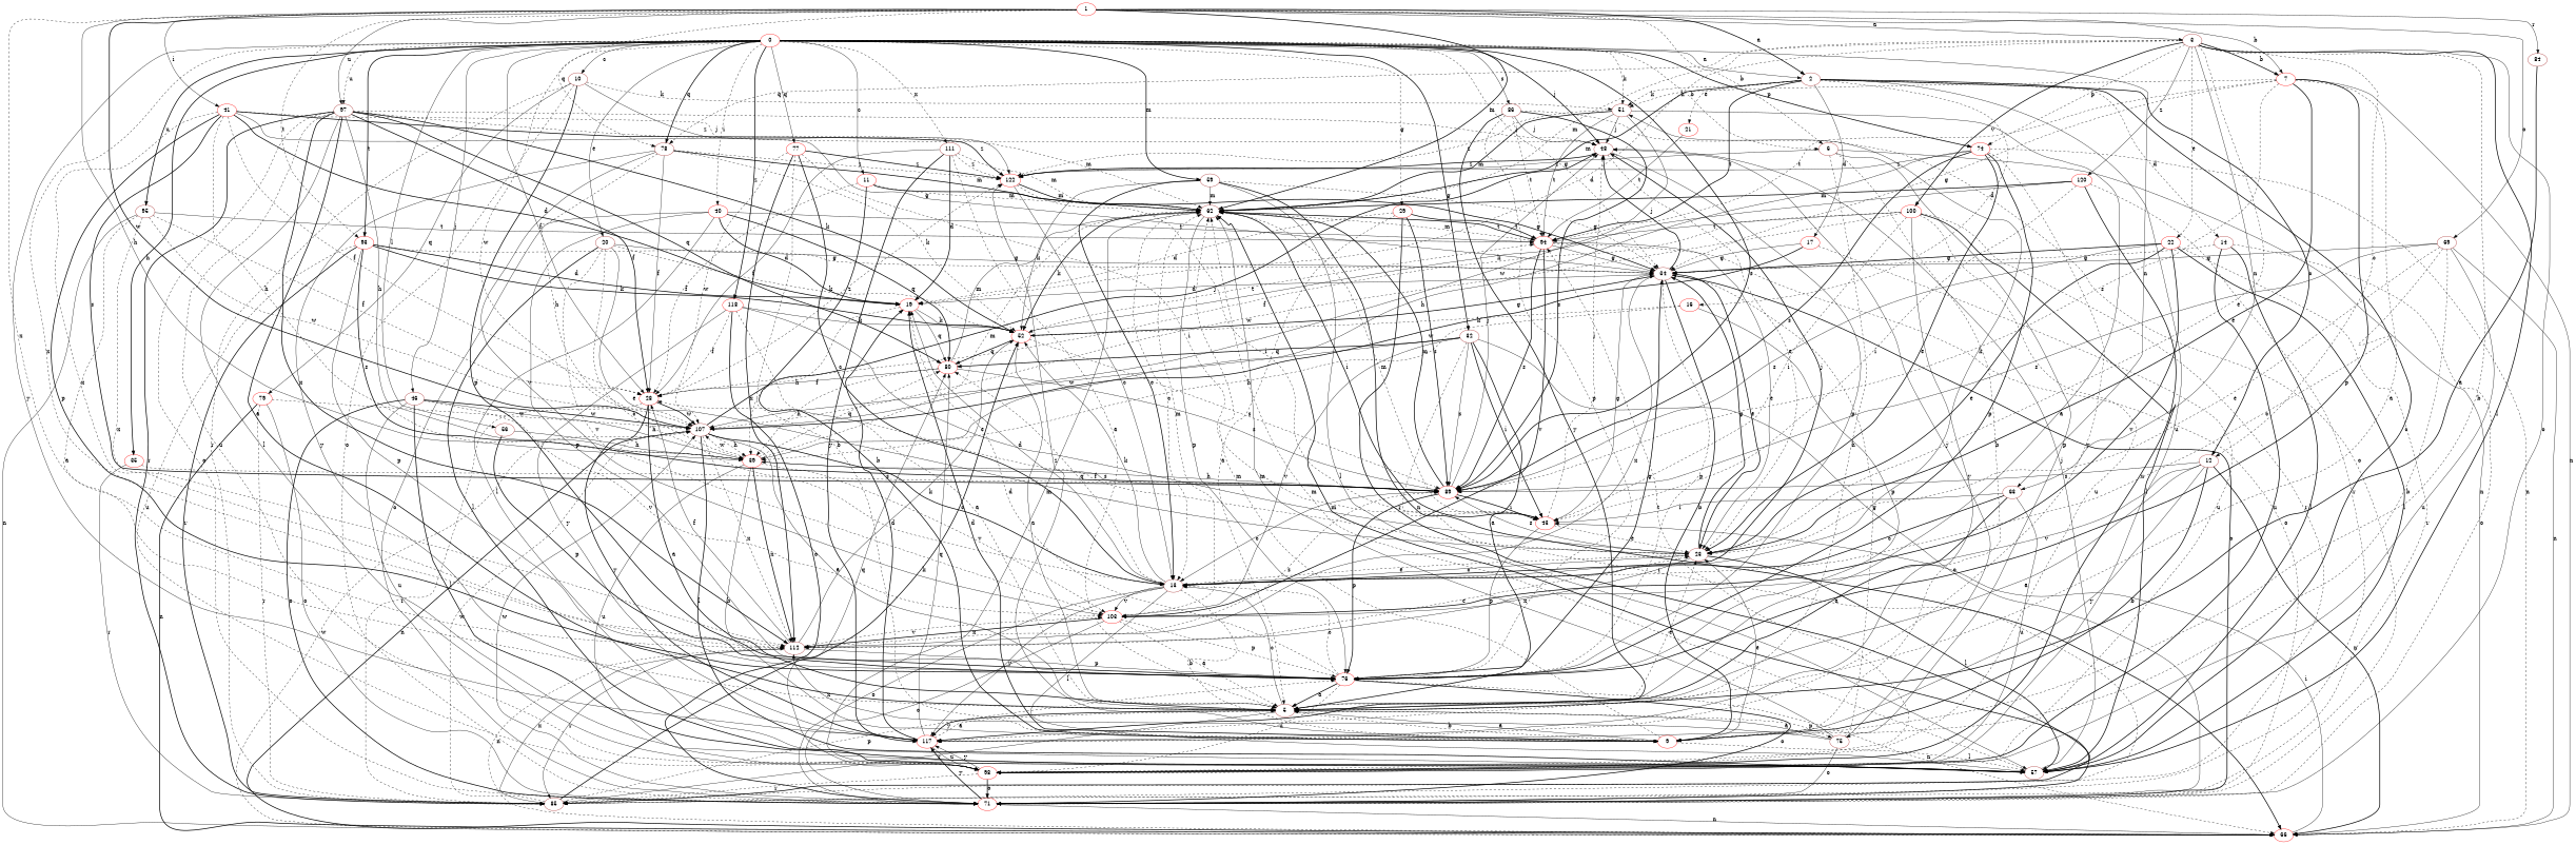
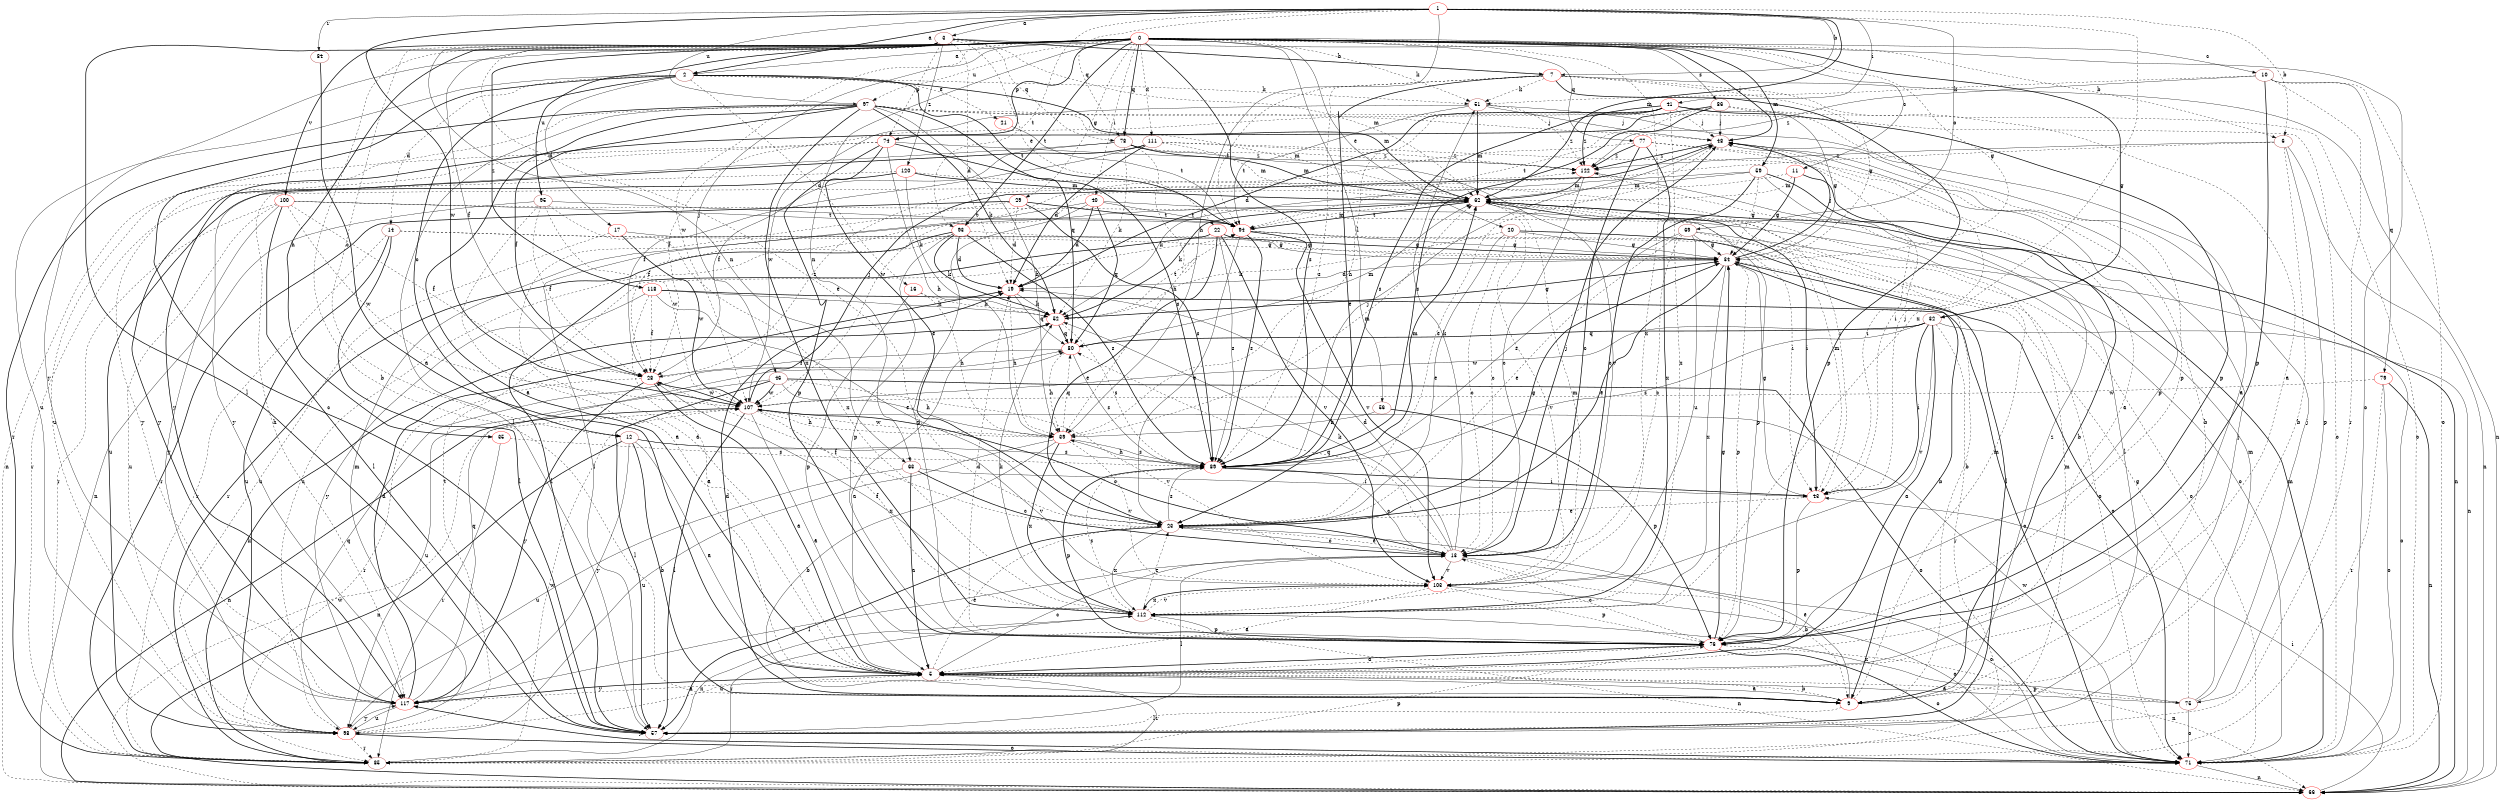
  strict digraph {
    fontname="DejaVu Serif"
    node [color=red fontname="DejaVu Serif"]
    edge [fontname="DejaVu Serif" style=dashed]
    2 [color=brown]
    0
    6 [color=brown]
    10 [color=brown]
    11
    20 [color=brown]
    28
    29
    32 [color=brown]
    34 [color=brown]
    35
    40
    46 [color=brown]
    48 [color=brown]
    51 [color=brown]
    56 [color=brown]
    59 [color=brown]
    63 [color=brown]
    74
    77
    78 [color=brown]
    86 [color=brown]
    89
    93
    95 [color=brown]
    97 [color=brown]
    107 [color=brown]
    111 [color=brown]
    112 [color=brown]
    117
    118
    62 [color=brown]
    12 [color=brown]
    14 [color=brown]
    16
    17
    21
    57 [color=brown]
    94
    98
    9
    75 [color=brown]
    66
    122
    71
    85 [color=brown]
    76
    79
    23 [color=brown]
    13 [color=brown]
    103
    52
    5 [color=brown]
    19
    80
    43
    39
    1
    3 [color=brown]
    7
    41
    69 [color=brown]
    84 [color=brown]
    22
    100
    120
    2 -> 51 [label=k]
    2 -> 62 [label=m style=bold]
    2 -> 12 [label=c style=bold]
    2 -> 14 [label=d]
    2 -> 16 [label=d]
    2 -> 17 [label=d style=solid]
    2 -> 21 [label=e]
    2 -> 57 [label=c style=bold]
    2 -> 94 [label=t style=bold]
    2 -> 98 [label=u style=solid]
    0 -> 2 [label=a style=solid]
    0 -> 6 [label=b]
    0 -> 10 [label=c style=solid]
    0 -> 11 [label=c style=solid]
    0 -> 20 [label=e style=solid]
    0 -> 28 [label=f style=solid]
    0 -> 29 [label=g]
    0 -> 32 [label=g style=bold]
    0 -> 34 [label=g]
    0 -> 35 [label=h style=bold]
    0 -> 40 [label=i]
    0 -> 46 [label=j style=solid]
    0 -> 48 [label=j style=bold]
    0 -> 51 [label=k]
    0 -> 56 [label=l style=solid]
    0 -> 59 [label=m style=bold]
    0 -> 63 [label=n style=solid]
    0 -> 74 [label=p style=bold]
    0 -> 77 [label=q style=solid]
    0 -> 78 [label=q style=bold]
    0 -> 86 [label=s style=solid]
    0 -> 89 [label=s style=bold]
    0 -> 93 [label=t style=bold]
    0 -> 95 [label=u style=bold]
    0 -> 97 [label=u]
    0 -> 107 [label=w]
    0 -> 111 [label=x]
    0 -> 112 [label=x]
    0 -> 117 [label=y style=solid]
    0 -> 118 [label=z style=bold]
    6 -> 117 [label=h]
    6 -> 9 [label=b]
    6 -> 75 [label=p style=solid]
    6 -> 66 [label=n style=solid]
    6 -> 122 [label=z style=solid]
    10 -> 51 [label=k]
    10 -> 122 [label=z style=solid]
    10 -> 71 [label=o]
    10 -> 85 [label=r]
    10 -> 76 [label=p style=bold]
    10 -> 79 [label=q style=solid]
    11 -> 28 [label=f]
    11 -> 34 [label=g style=bold]
    11 -> 62 [label=m]
    11 -> 9 [label=b style=bold]
    20 -> 34 [label=g style=solid]
    20 -> 57 [label=l style=bold]
    20 -> 23 [label=e style=solid]
    20 -> 13 [label=c]
    20 -> 103 [label=v]
    20 -> 52 [label=k]
    28 -> 107 [label=w style=bold]
    28 -> 117 [label=y style=bold]
    28 -> 122 [label=z]
    28 -> 85 [label=r]
    28 -> 5 [label=a style=bold]
    29 -> 89 [label=s style=bold]
    29 -> 94 [label=t style=bold]
    29 -> 85 [label=r style=bold]
    29 -> 5 [label=a]
    29 -> 19 [label=d]
    32 -> 89 [label=s style=solid]
    32 -> 107 [label=w style=solid]
    32 -> 71 [label=o style=solid]
    32 -> 85 [label=r]
    32 -> 103 [label=v style=solid]
    32 -> 5 [label=a style=bold]
    32 -> 80 [label=q style=bold]
    32 -> 43 [label=i style=bold]
    34 -> 48 [label=j style=bold]
    34 -> 112 [label=x style=solid]
    34 -> 9 [label=b style=bold]
    34 -> 71 [label=o style=bold]
    34 -> 76 [label=p]
    34 -> 23 [label=e style=bold]
    34 -> 19 [label=d style=solid]
    35 -> 89 [label=s]
    35 -> 85 [label=r style=solid]
    40 -> 57 [label=l style=solid]
    40 -> 94 [label=t style=solid]
    40 -> 71 [label=o style=solid]
    40 -> 76 [label=p style=solid]
    40 -> 19 [label=d style=bold]
    40 -> 80 [label=q style=bold]
    46 -> 107 [label=w style=bold]
    46 -> 57 [label=l style=bold]
    46 -> 98 [label=u style=solid]
    46 -> 71 [label=o style=bold]
    46 -> 103 [label=v]
    46 -> 39 [label=h style=solid]
    48 -> 122 [label=z style=bold]
    48 -> 76 [label=p style=solid]
    48 -> 23 [label=e]
    51 -> 48 [label=j style=solid]
    51 -> 107 [label=w style=solid]
    51 -> 62 [label=m style=bold]
    51 -> 94 [label=t style=solid]
    51 -> 122 [label=z]
    51 -> 5 [label=a style=solid]
    56 -> 76 [label=p style=bold]
    56 -> 39 [label=h style=solid]
    59 -> 34 [label=g]
    59 -> 62 [label=m style=solid]
    59 -> 57 [label=l style=solid]
    59 -> 66 [label=n style=bold]
    59 -> 13 [label=c style=bold]
    59 -> 52 [label=k style=solid]
    63 -> 98 [label=u style=solid]
    63 -> 13 [label=c style=bold]
    63 -> 5 [label=a style=bold]
    63 -> 43 [label=i style=solid]
    74 -> 89 [label=s style=bold]
    74 -> 117 [label=y]
    74 -> 66 [label=n]
    74 -> 122 [label=z style=solid]
    74 -> 76 [label=p style=bold]
    74 -> 23 [label=e style=bold]
    74 -> 39 [label=h style=solid]
    77 -> 107 [label=w]
    77 -> 112 [label=x style=bold]
    77 -> 9 [label=b]
    77 -> 122 [label=z style=bold]
    77 -> 13 [label=c style=bold]
    77 -> 43 [label=i]
    78 -> 28 [label=f style=solid]
    78 -> 117 [label=y style=solid]
    78 -> 62 [label=m style=bold]
    78 -> 122 [label=z]
    78 -> 103 [label=v style=solid]
    78 -> 52 [label=k]
    78 -> 39 [label=h]
    86 -> 48 [label=j style=solid]
    86 -> 89 [label=s style=bold]
    86 -> 117 [label=y style=bold]
    86 -> 94 [label=t]
    86 -> 71 [label=o]
    86 -> 76 [label=p]
    89 -> 48 [label=j style=solid]
    89 -> 62 [label=m style=bold]
    89 -> 76 [label=p style=bold]
    89 -> 13 [label=c style=solid]
    89 -> 43 [label=i style=bold]
    89 -> 39 [label=h style=solid]
    93 -> 34 [label=g]
    93 -> 89 [label=s style=bold]
    93 -> 98 [label=u]
    93 -> 85 [label=r style=bold]
    93 -> 76 [label=p style=solid]
    93 -> 52 [label=k style=bold]
    93 -> 19 [label=d style=bold]
    95 -> 28 [label=f]
    95 -> 107 [label=w]
    95 -> 112 [label=x]
    95 -> 94 [label=t style=solid]
    95 -> 66 [label=n style=solid]
    95 -> 5 [label=a]
    97 -> 28 [label=f style=bold]
    97 -> 48 [label=j]
    97 -> 112 [label=x style=bold]
    97 -> 62 [label=m]
    97 -> 57 [label=l style=solid]
    97 -> 98 [label=u]
    97 -> 71 [label=o]
    97 -> 85 [label=r style=bold]
    97 -> 52 [label=k style=bold]
    97 -> 5 [label=a style=bold]
    97 -> 80 [label=q style=bold]
    97 -> 39 [label=h style=solid]
    107 -> 48 [label=j style=bold]
    107 -> 112 [label=x]
    107 -> 57 [label=l style=bold]
    107 -> 66 [label=n style=bold]
    107 -> 13 [label=c style=bold]
    107 -> 5 [label=a style=solid]
    107 -> 39 [label=h]
    111 -> 28 [label=f style=solid]
    111 -> 117 [label=y style=bold]
    111 -> 62 [label=m]
    111 -> 122 [label=z]
    111 -> 5 [label=a]
    111 -> 19 [label=d style=bold]
    112 -> 28 [label=f style=solid]
    112 -> 89 [label=s]
    112 -> 66 [label=n]
    112 -> 85 [label=r style=solid]
    112 -> 76 [label=p style=solid]
    112 -> 23 [label=e]
    112 -> 103 [label=v]
    112 -> 52 [label=k style=solid]
    117 -> 98 [label=u style=solid]
    117 -> 5 [label=a]
    117 -> 19 [label=d style=bold]
    117 -> 80 [label=q style=solid]
    118 -> 28 [label=f]
    118 -> 117 [label=y style=solid]
    118 -> 71 [label=o style=bold]
    118 -> 23 [label=e style=solid]
    118 -> 52 [label=k style=solid]
    118 -> 5 [label=a]
    62 -> 94 [label=t style=bold]
    62 -> 76 [label=p style=solid]
    62 -> 13 [label=c]
    62 -> 52 [label=k style=bold]
    62 -> 43 [label=i style=bold]
    12 -> 89 [label=s style=solid]
    12 -> 117 [label=y style=solid]
    12 -> 9 [label=b style=bold]
    12 -> 66 [label=n style=bold]
    12 -> 103 [label=v style=solid]
    12 -> 5 [label=a style=solid]
    14 -> 34 [label=g]
    14 -> 57 [label=l style=bold]
    14 -> 98 [label=u style=bold]
    14 -> 71 [label=o]
    16 -> 76 [label=p style=solid]
    16 -> 52 [label=k]
    16 -> 39 [label=h]
    17 -> 34 [label=g style=solid]
    17 -> 107 [label=w style=bold]
    17 -> 98 [label=u]
    21 -> 94 [label=t style=solid]
    57 -> 48 [label=j style=solid]
    57 -> 62 [label=m]
    94 -> 34 [label=g style=solid]
    94 -> 89 [label=s style=bold]
    94 -> 62 [label=m]
    94 -> 71 [label=o]
    94 -> 23 [label=e style=solid]
    94 -> 103 [label=v style=bold]
    98 -> 117 [label=y style=solid]
    98 -> 62 [label=m style=solid]
    98 -> 94 [label=t]
    98 -> 71 [label=o style=bold]
    98 -> 85 [label=r]
    98 -> 80 [label=q style=solid]
    9 -> 62 [label=m]
    9 -> 57 [label=l]
    9 -> 122 [label=z style=solid]
    9 -> 23 [label=e style=solid]
    9 -> 5 [label=a style=solid]
    9 -> 19 [label=d style=bold]
    75 -> 34 [label=g]
    75 -> 48 [label=j style=solid]
    75 -> 112 [label=x style=solid]
    75 -> 62 [label=m style=solid]
    75 -> 71 [label=o style=solid]
    75 -> 5 [label=a style=solid]
    66 -> 107 [label=w]
    66 -> 43 [label=i style=solid]
    122 -> 62 [label=m style=bold]
    122 -> 13 [label=c style=solid]
    122 -> 43 [label=i]
    71 -> 107 [label=w style=solid]
    71 -> 117 [label=y style=bold]
    71 -> 62 [label=m style=bold]
    71 -> 66 [label=n style=solid]
    85 -> 107 [label=w]
    85 -> 112 [label=x style=solid]
    85 -> 76 [label=p]
    85 -> 52 [label=k style=bold]
    76 -> 34 [label=g style=bold]
    76 -> 98 [label=u]
    76 -> 66 [label=n]
    76 -> 71 [label=o style=bold]
    76 -> 13 [label=c]
    76 -> 5 [label=a style=bold]
    76 -> 19 [label=d]
    79 -> 107 [label=w]
    79 -> 66 [label=n style=bold]
    79 -> 71 [label=o style=solid]
    79 -> 85 [label=r]
    23 -> 28 [label=f]
    23 -> 34 [label=g style=bold]
    23 -> 89 [label=s style=solid]
    23 -> 112 [label=x style=solid]
    23 -> 57 [label=l style=bold]
    23 -> 13 [label=c style=solid]
    13 -> 48 [label=j style=bold]
    13 -> 51 [label=k style=solid]
    13 -> 117 [label=y style=solid]
    13 -> 57 [label=l style=solid]
    13 -> 9 [label=b]
    13 -> 71 [label=o style=solid]
    13 -> 23 [label=e]
    13 -> 103 [label=v style=solid]
    13 -> 52 [label=k style=solid]
    13 -> 19 [label=d style=solid]
    13 -> 80 [label=q]
    103 -> 112 [label=x style=bold]
    103 -> 62 [label=m]
    103 -> 71 [label=o style=solid]
    103 -> 76 [label=p]
    103 -> 5 [label=a]
    52 -> 34 [label=g style=bold]
    52 -> 89 [label=s]
    52 -> 94 [label=t]
    52 -> 5 [label=a style=solid]
    52 -> 80 [label=q style=bold]
    5 -> 117 [label=y style=bold]
    5 -> 9 [label=b]
    5 -> 75 [label=p]
    5 -> 85 [label=r style=solid]
    5 -> 23 [label=e]
    5 -> 13 [label=c style=solid]
    19 -> 52 [label=k style=solid]
    19 -> 80 [label=q style=solid]
    19 -> 39 [label=h]
    80 -> 28 [label=f style=solid]
    80 -> 89 [label=s style=solid]
    80 -> 62 [label=m style=solid]
    80 -> 39 [label=h]
    43 -> 34 [label=g style=solid]
    43 -> 48 [label=j]
    43 -> 62 [label=m]
    43 -> 76 [label=p style=solid]
    43 -> 23 [label=e]
    39 -> 89 [label=s style=solid]
    39 -> 107 [label=w]
    39 -> 112 [label=x style=bold]
    39 -> 62 [label=m]
    39 -> 98 [label=u style=solid]
    39 -> 9 [label=b style=solid]
    39 -> 103 [label=v]
    39 -> 80 [label=q]
    1 -> 2 [label=a style=bold]
    1 -> 6 [label=b]
    1 -> 78 [label=q]
    1 -> 93 [label=t]
    1 -> 97 [label=u style=solid]
    1 -> 107 [label=w style=bold]
    1 -> 112 [label=x]
    1 -> 62 [label=m style=bold]
    1 -> 39 [label=h style=solid]
    1 -> 3 [label=a style=solid]
    1 -> 7 [label=b style=solid]
    1 -> 41 [label=i style=solid]
    1 -> 69 [label=o style=solid]
    1 -> 84 [label=r style=solid]
    3 -> 63 [label=n style=solid]
    3 -> 74 [label=p]
    3 -> 78 [label=q]
    3 -> 62 [label=m]
    3 -> 12 [label=c]
    3 -> 57 [label=l style=bold]
    3 -> 9 [label=b]
    3 -> 71 [label=o style=solid]
    3 -> 23 [label=e]
    3 -> 19 [label=d]
    3 -> 7 [label=b style=bold]
    3 -> 22 [label=e]
    3 -> 100 [label=v style=bold]
    3 -> 120 [label=z style=solid]
    7 -> 34 [label=g]
    7 -> 51 [label=k]
    7 -> 89 [label=s]
    7 -> 94 [label=t]
    7 -> 66 [label=n style=solid]
    7 -> 76 [label=p style=bold]
    7 -> 23 [label=e style=bold]
    7 -> 5 [label=a]
    41 -> 28 [label=f]
    41 -> 34 [label=g style=solid]
    41 -> 48 [label=j]
    41 -> 89 [label=s style=bold]
    41 -> 112 [label=x]
    41 -> 122 [label=z style=bold]
    41 -> 76 [label=p style=bold]
    41 -> 19 [label=d style=bold]
    41 -> 39 [label=h]
    69 -> 34 [label=g style=solid]
    69 -> 89 [label=s style=solid]
-   69 -> 98 [label=u style=solid]
+   69 -> 103 [label=u style=solid]
    69 -> 9 [label=b]
    69 -> 66 [label=n style=solid]
    69 -> 23 [label=e]
    69 -> 13 [label=c]
    84 -> 5 [label=a style=bold]
    22 -> 34 [label=g style=bold]
    22 -> 89 [label=s style=solid]
    22 -> 57 [label=l style=bold]
-   22 -> 85 [label=r]
+   14 -> 85 [label=r]
    22 -> 23 [label=e style=bold]
    22 -> 103 [label=v style=bold]
    100 -> 28 [label=f]
    100 -> 107 [label=w]
    100 -> 117 [label=y style=solid]
    100 -> 57 [label=l style=bold]
    100 -> 94 [label=t style=solid]
    100 -> 98 [label=u]
    100 -> 85 [label=r]
    100 -> 43 [label=i]
    120 -> 62 [label=m style=bold]
    120 -> 98 [label=u style=bold]
    120 -> 85 [label=r]
    120 -> 52 [label=k style=solid]
    120 -> 43 [label=i]
  }
